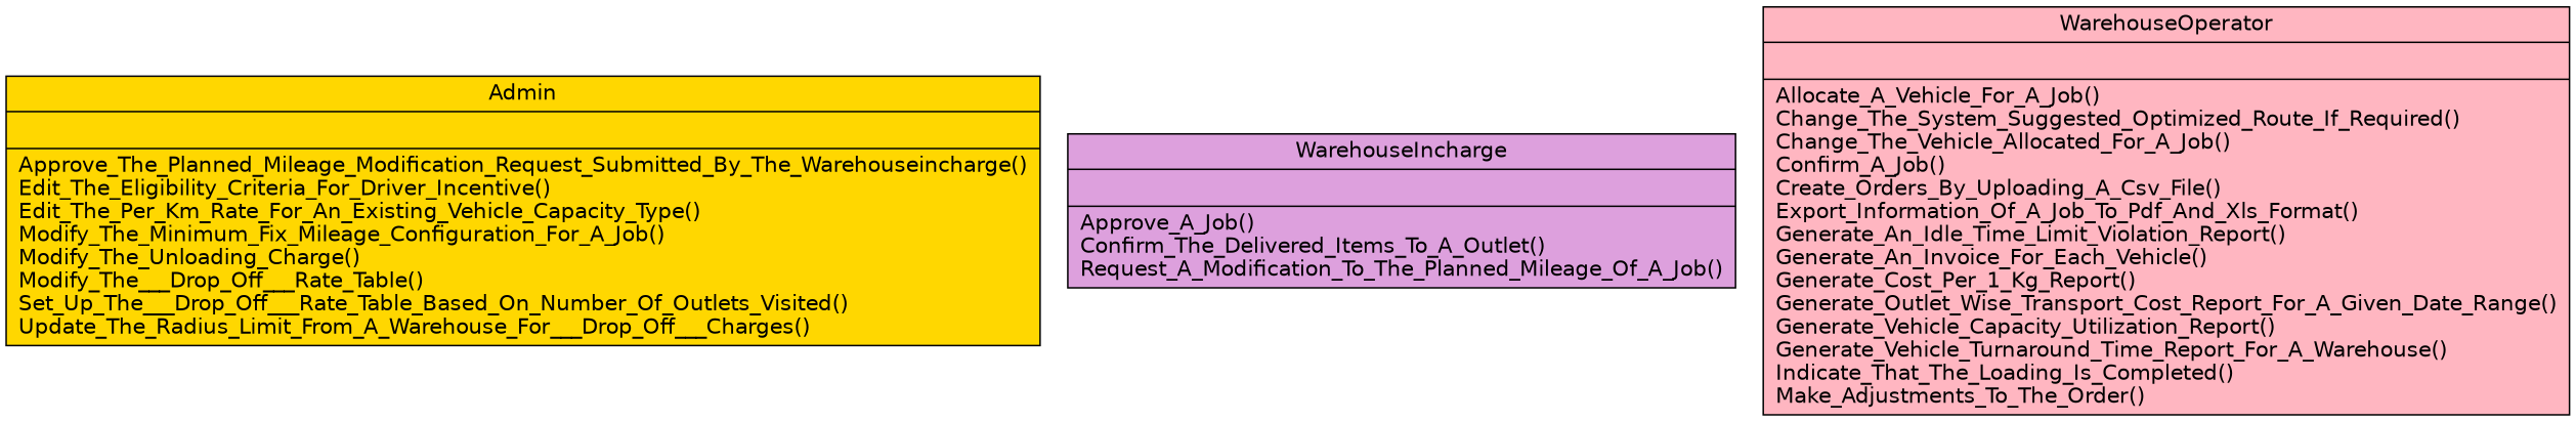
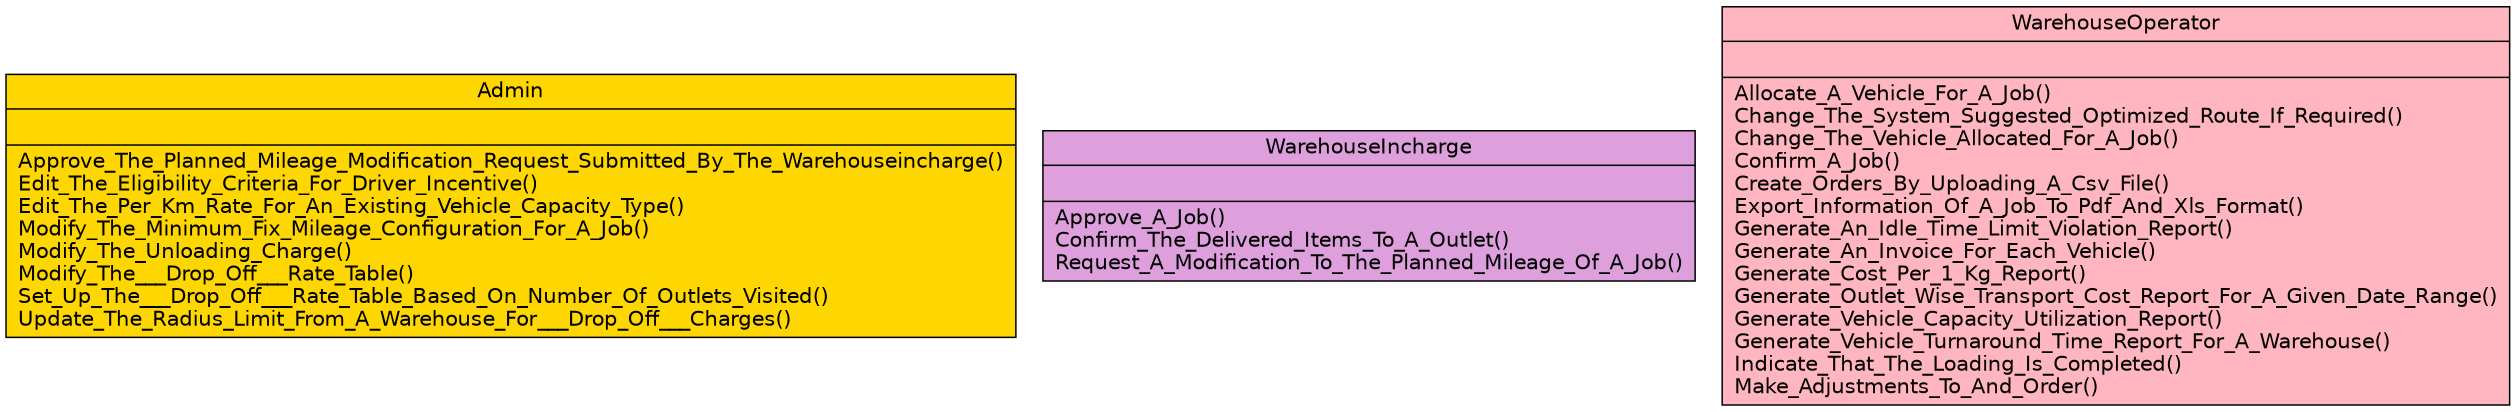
  digraph {
    rankdir=BT
    fontname="DejaVu Sans"
    node [color=black fontcolor=black shape=record style="solid,filled" fontname="DejaVu Sans"]
    n1 [label="{Admin|\l|Approve_The_Planned_Mileage_Modification_Request_Submitted_By_The_Warehouseincharge()\lEdit_The_Eligibility_Criteria_For_Driver_Incentive()\lEdit_The_Per_Km_Rate_For_An_Existing_Vehicle_Capacity_Type()\lModify_The_Minimum_Fix_Mileage_Configuration_For_A_Job()\lModify_The_Unloading_Charge()\lModify_The___Drop_Off___Rate_Table()\lSet_Up_The___Drop_Off___Rate_Table_Based_On_Number_Of_Outlets_Visited()\lUpdate_The_Radius_Limit_From_A_Warehouse_For___Drop_Off___Charges()\l}" fillcolor=gold]
    n2 [label="{WarehouseIncharge|\l|Approve_A_Job()\lConfirm_The_Delivered_Items_To_A_Outlet()\lRequest_A_Modification_To_The_Planned_Mileage_Of_A_Job()\l}" fillcolor=plum]
-   n3 [label="{WarehouseOperator|\l|Allocate_A_Vehicle_For_A_Job()\lChange_The_System_Suggested_Optimized_Route_If_Required()\lChange_The_Vehicle_Allocated_For_A_Job()\lConfirm_A_Job()\lCreate_Orders_By_Uploading_A_Csv_File()\lExport_Information_Of_A_Job_To_Pdf_And_Xls_Format()\lGenerate_An_Idle_Time_Limit_Violation_Report()\lGenerate_An_Invoice_For_Each_Vehicle()\lGenerate_Cost_Per_1_Kg_Report()\lGenerate_Outlet_Wise_Transport_Cost_Report_For_A_Given_Date_Range()\lGenerate_Vehicle_Capacity_Utilization_Report()\lGenerate_Vehicle_Turnaround_Time_Report_For_A_Warehouse()\lIndicate_That_The_Loading_Is_Completed()\lMake_Adjustments_To_The_Order()\l}" fillcolor=lightpink]
+   n3 [label="{WarehouseOperator|\l|Allocate_A_Vehicle_For_A_Job()\lChange_The_System_Suggested_Optimized_Route_If_Required()\lChange_The_Vehicle_Allocated_For_A_Job()\lConfirm_A_Job()\lCreate_Orders_By_Uploading_A_Csv_File()\lExport_Information_Of_A_Job_To_Pdf_And_Xls_Format()\lGenerate_An_Idle_Time_Limit_Violation_Report()\lGenerate_An_Invoice_For_Each_Vehicle()\lGenerate_Cost_Per_1_Kg_Report()\lGenerate_Outlet_Wise_Transport_Cost_Report_For_A_Given_Date_Range()\lGenerate_Vehicle_Capacity_Utilization_Report()\lGenerate_Vehicle_Turnaround_Time_Report_For_A_Warehouse()\lIndicate_That_The_Loading_Is_Completed()\lMake_Adjustments_To_And_Order()\l}" fillcolor=lightpink]
  }
